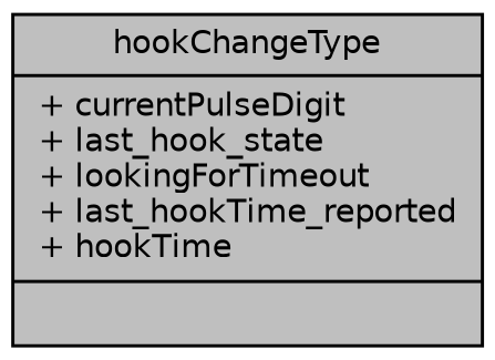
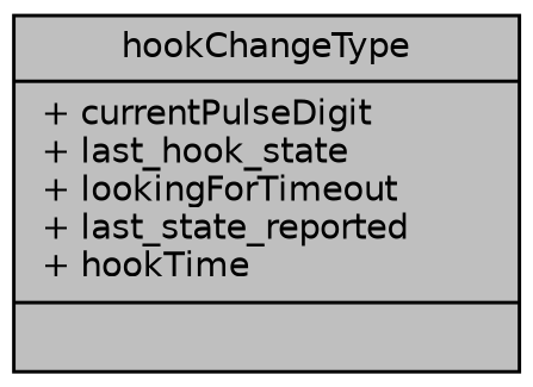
  digraph {
-   n1 [color=black fillcolor=grey75 fontcolor=black fontname=Helvetica fontsize=10 height=0.2 label="{hookChangeType\n|+ currentPulseDigit\l+ last_hook_state\l+ lookingForTimeout\l+ last_hookTime_reported\l+ hookTime\l|}" shape=record style=filled width=0.4]
+   n1 [color=black fillcolor=grey75 fontcolor=black fontname=Helvetica fontsize=10 height=0.2 label="{hookChangeType\n|+ currentPulseDigit\l+ last_hook_state\l+ lookingForTimeout\l+ last_state_reported\l+ hookTime\l|}" shape=record style=filled width=0.4]
  }
